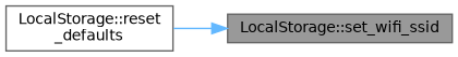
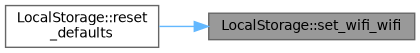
  digraph {
    rankdir=RL
    node [fontname=Helvetica fontsize=10 shape=box style=filled]
-   n1 [color=gray40 fillcolor=grey60 fontcolor=black height=0.2 label="LocalStorage::set_wifi_ssid" width=0.4]
+   n1 [color=gray40 fillcolor=grey60 fontcolor=black height=0.2 label="LocalStorage::set_wifi_wifi" width=0.4]
    n2 [color=grey40 fillcolor=white height=0.2 label="LocalStorage::reset\l_defaults" width=0.4]
    n1 -> n2 [color=steelblue1 dir=back fontname=Helvetica fontsize=10 labelfontname=Helvetica labelfontsize=10 style=solid]
  }
